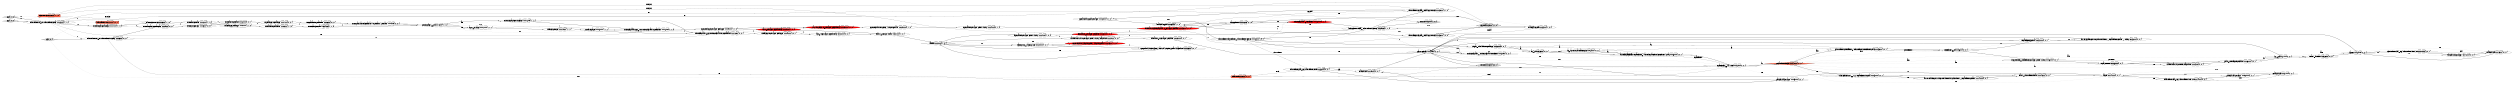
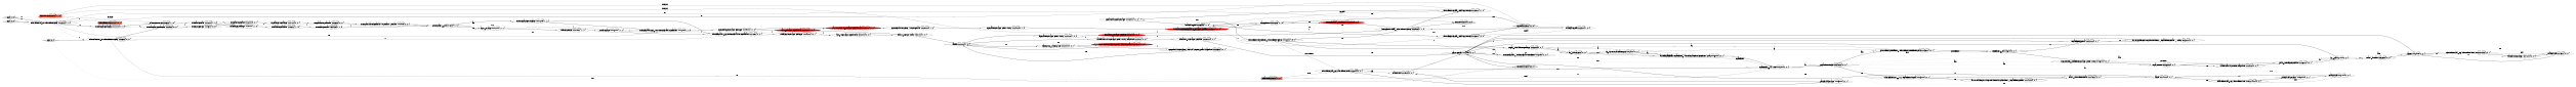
  digraph {
    rankdir=LR
    node [fillcolor=white shape=ellipse style=filled]
    edge [style=bold]
    n1 [label="copyRC.addChild(copyChild.getWrapper())@@@31@@@['0', '1', '0']"]
    n2 [label="ret.addChild(copyChild)@@@32@@@['1', '1', '0']"]
    n3 [label="UnknownElement unknownElement = (UnknownElement)r.getProxy()@@@31@@@['1', '0', '1']"]
    n4 [label="e.hasMoreElements()@@@26@@@['0', '1', '0']" shape=diamond]
    n5 [label="UnknownElement copyChild = ueChild.copy(newProject)@@@33@@@['1', '0', '0']"]
-   n6 [fillcolor=tomato label="templateElement.isImplicit()@@@42@@@['0', '0', '1']" shape=diamond]
+   n6 [label="templateElement.isImplicit()@@@42@@@['0', '0', '1']" shape=diamond]
    n7 [label="!\"\".equals(presentText)@@@63@@@['0', '0', '1']" shape=diamond]
    n8 [label="UnknownElement presentElement = (UnknownElement)presentElements.get(tag)@@@55@@@['0', '0', '1']"]
    n9 [label="unknownElements.size() == 0 && !templateElement.isOptional()@@@43@@@['0', '0', '1']" shape=diamond]
    n10 [label="i.hasNext()@@@47@@@['0', '0', '1']" shape=diamond]
    n11 [label="List list = presentElement.getChildren()@@@66@@@['0', '0', '1']"]
    n12 [label="Iterator i = unknownElements.iterator()@@@46@@@['0', '0', '1']"]
    n13 [label="String presentText = presentElement.getWrapper().getText().toString()@@@62@@@['0', '0', '1']"]
    n14 [label="presentElement == null@@@56@@@['0', '0', '1']" shape=diamond]
    n15 [label="list != null@@@67@@@['0', '0', '1']" shape=diamond]
    n16 [label="rc.addText(macroSubs(presentText,localAttributes))@@@64@@@['0', '0', '1']"]
    n17 [label="throw new BuildException(\"Missing nested elements for implicit element \" + templateElement.getName())@@@44@@@['0', '0', '1']"]
    n18 [label="e.hasMoreElements()@@@29@@@['0', '0', '1']" shape=diamond]
    n19 [label="ret.addChild(child)@@@51@@@['0', '0', '1']"]
    n20 [label="UnknownElement child = copy((UnknownElement)i.next(),true)@@@49@@@['0', '0', '1']"]
    n21 [label="rc.addChild(child.getWrapper())@@@50@@@['0', '0', '1']"]
    n22 [label="!templateElement.isOptional()@@@57@@@['0', '0', '1']" shape=diamond]
    n23 [label="Iterator i = list.iterator()@@@68@@@['0', '0', '1']"]
    n24 [label="i.hasNext()@@@69@@@['0', '0', '1']" shape=diamond]
    n25 [fillcolor=red label="RuntimeConfigurable r = e.nextElement()@@@28@@@['0', '1', '0']"]
    n26 [label="UnknownElement ueChild = (UnknownElement)r.getProxy()@@@29@@@['1', '1', '0']"]
    n27 [label="UnknownElement copyChild = ueChild.copy(newProject)@@@30@@@['0', '1', '0']"]
    n28 [label="ret.addChild(copyChild)@@@35@@@['1', '0', '0']"]
    n29 [fillcolor=lightgray label="return ret@@@34@@@['1', '1', '0']"]
    n30 [fillcolor=lightgray label="return ret@@@37@@@['1', '0', '0']"]
    n31 [label="templateElement == null || nested@@@37@@@['0', '0', '1']" shape=diamond]
    n32 [label="String tag = unknownElement.getTaskType()@@@32@@@['0', '0', '1']"]
    n33 [label="tag != null@@@33@@@['0', '0', '1']" shape=diamond]
    n34 [fillcolor=lightgray label="return ret@@@78@@@['0', '0', '1']"]
    n35 [label="MacroDef.TemplateElement templateElement = (MacroDef.TemplateElement)getNsElements().get(tag)@@@36@@@['0', '0', '1']"]
    n36 [label="RuntimeConfigurable r = (RuntimeConfigurable)e.nextElement()@@@30@@@['0', '0', '1']"]
    n37 [label="UnknownElement child = copy(unknownElement,nested)@@@38@@@['0', '0', '1']"]
    n38 [label="ret.addChild(child)@@@40@@@['0', '0', '1']"]
    n39 [label="rc.addChild(child.getWrapper())@@@39@@@['0', '0', '1']"]
    n40 [label="tag = tag.toLowerCase(Locale.ENGLISH)@@@34@@@['0', '0', '1']"]
    n41 [label="throw new BuildException(\"Required nested element \" + templateElement.getName() + \" missing\")@@@58@@@['0', '0', '1']"]
    n42 [label="UnknownElement child = copy((UnknownElement)i.next(),true)@@@71@@@['0', '0', '1']"]
    n43 [label="ret.addChild(child)@@@73@@@['0', '0', '1']"]
    n44 [label="rc.addChild(child.getWrapper())@@@72@@@['0', '0', '1']"]
    n45 [fillcolor=lightgray label="copy['0', '1', '0']" shape=diamond]
    n46 [label="UnknownElement ret = new UnknownElement(getTag())@@@3@@@['1', '1', '0']"]
    n47 [fillcolor=tomato label="Project newProject@@@2@@@['1', '1', '0']" shape=box]
    n48 [label="UnknownElement ret = new UnknownElement(ue.getTag())@@@3@@@['0', '0', '1']"]
    n49 [label="ret.setNamespace(getNamespace())@@@4@@@['1', '1', '0']"]
    n50 [label="RuntimeConfigurable copyRC = new RuntimeConfigurable(ret,getTaskName())@@@18@@@['1', '1', '0']"]
    n51 [fillcolor=tomato label="UnknownElement ue@@@2@@@['0', '0', '1']" shape=box]
    n52 [label="ret.setProject(newProject)@@@5@@@['1', '1', '0']"]
    n53 [fillcolor=lightgray label="copy['0', '0', '1']" shape=diamond]
    n54 [fillcolor=tomato label="boolean nested@@@2@@@['0', '0', '1']" shape=box]
    n55 [label="RuntimeConfigurable rc = new RuntimeConfigurable(ret,ue.getTaskName())@@@18@@@['0', '0', '1']"]
    n56 [label="ret.setNamespace(ue.getNamespace())@@@4@@@['0', '0', '1']"]
    n57 [fillcolor=red label="Enumeration e = getWrapper().getChildren()@@@28@@@['1', '0', '0']"]
    n58 [label="Enumeration e = ue.getWrapper().getChildren()@@@28@@@['0', '0', '1']"]
    n59 [fillcolor=red label="Enumeration<RuntimeConfigurable> e = getWrapper().getChildren()@@@25@@@['0', '1', '0']"]
    n60 [fillcolor=red label="Map<String,Object> m = getWrapper().getAttributeMap()@@@20@@@['0', '1', '0']"]
    n61 [label="copyRC.setAttribute(entry.getKey(),(String)entry.getValue())@@@22@@@['0', '1', '0']"]
    n62 [label="copyRC.addText(getWrapper().getText().toString())@@@24@@@['0', '1', '0']"]
    n63 [label="ret.setQName(ue.getQName())@@@6@@@['0', '0', '1']"]
    n64 [label="ret.setTaskType(ue.getTaskType())@@@7@@@['0', '0', '1']"]
    n65 [label="ret.setTaskName(ue.getTaskName())@@@8@@@['0', '0', '1']"]
    n66 [label="rc.setAttribute((String)entry.getKey(),macroSubs((String)entry.getValue(),localAttributes))@@@25@@@['0', '0', '1']"]
    n67 [label="i.hasNext()@@@22@@@['1', '0', '1']" shape=diamond]
    n68 [fillcolor=red label="copyRC.setAttribute((String)entry.getKey(),(String)entry.getValue())@@@25@@@['1', '0', '0']"]
    n69 [label="rc.addText(macroSubs(ue.getWrapper().getText().toString(),localAttributes))@@@27@@@['0', '0', '1']"]
    n70 [label="Map.Entry entry = (Map.Entry)i.next()@@@24@@@['1', '0', '1']"]
    n71 [label="copyRC.addText(getWrapper().getText().toString())@@@27@@@['1', '0', '0']"]
    n72 [label="t.setProject(getProject())@@@12@@@['1', '1', '1']"]
    n73 [label="ret.setOwningTarget(t)@@@13@@@['1', '1', '1']"]
    n74 [label="ret.setLocation(macroDef.getBackTrace()? ue.getLocation(): getLocation())@@@9@@@['0', '0', '1']"]
    n75 [label="getOwningTarget() == null@@@10@@@['1', '1', '1']" shape=diamond]
    n76 [label="ret.setTaskName(getTaskName())@@@8@@@['1', '1', '0']"]
    n77 [label="ret.setLocation(getLocation())@@@9@@@['1', '1', '0']"]
    n78 [label="Target t = new Target()@@@11@@@['1', '1', '1']"]
    n79 [label="ret.setOwningTarget(getOwningTarget())@@@16@@@['1', '1', '1']"]
    n80 [label="copyRC.setPolyType(getWrapper().getPolyType())@@@19@@@['1', '1', '0']"]
    n81 [label="rc.setPolyType(ue.getWrapper().getPolyType())@@@19@@@['0', '0', '1']"]
    n82 [label="ret.setProject(getProject())@@@5@@@['0', '0', '1']"]
    n83 [label="Map m = ue.getWrapper().getAttributeMap()@@@20@@@['0', '0', '1']"]
    n84 [label="ret.setQName(getQName())@@@6@@@['1', '1', '0']"]
    n85 [label="Iterator i = m.entrySet().iterator()@@@21@@@['1', '0', '1']"]
    n86 [fillcolor=red label="Map m = getWrapper().getAttributeMap()@@@20@@@['1', '0', '0']"]
    n87 [label="ret.setTaskType(getTaskType())@@@7@@@['1', '1', '0']"]
    n88 [fillcolor=lightgray label="copy['1', '0', '0']" shape=diamond]
    n1 -> n2
    n2 -> n3 [label=0 style=dashed]
    n2 -> n4
    n2 -> n5
    n3 -> n2
    n3 -> n25 [label=0 style=dashed]
    n3 -> n32
    n3 -> n37 [label=unknownElement style=solid]
    n4 -> n1 [label=true style=dotted]
    n4 -> n2 [label=true style=dotted]
    n4 -> n25 [label=true style=dotted]
    n4 -> n25
    n4 -> n26 [label=true style=dotted]
    n4 -> n27 [label=true style=dotted]
    n4 -> n29
    n5 -> n28 [label=copyChild style=solid]
    n5 -> n29
    n5 -> n32 [label=0 style=dashed]
    n6 -> n7 [label=false style=dotted]
    n6 -> n8 [label=false style=dotted]
    n6 -> n8
    n6 -> n9
    n6 -> n9 [label=true style=dotted]
    n6 -> n10 [label=true style=dotted]
    n6 -> n11 [label=false style=dotted]
    n6 -> n12 [label=true style=dotted]
    n6 -> n13 [label=false style=dotted]
    n6 -> n14 [label=false style=dotted]
    n6 -> n15 [label=false style=dotted]
    n7 -> n11
    n7 -> n16
    n7 -> n16 [label=true style=dotted]
    n8 -> n14
    n8 -> n14 [label=presentElement style=solid]
    n9 -> n12
    n9 -> n17
    n9 -> n17 [label=true style=dotted]
    n10 -> n18
    n10 -> n19 [label=true style=dotted]
    n10 -> n20
    n10 -> n20 [label=true style=dotted]
    n10 -> n21 [label=true style=dotted]
    n11 -> n15
    n11 -> n15 [label=list style=solid]
    n12 -> n10
    n13 -> n7
    n13 -> n16 [label=presentText style=solid]
    n14 -> n13
    n14 -> n22
    n14 -> n22 [label=true style=dotted]
    n15 -> n18
    n15 -> n23 [label=true style=dotted]
    n15 -> n23
    n15 -> n24 [label=false style=dotted]
    n16 -> n11
    n17 -> n12
    n18 -> n3 [label=true style=dotted]
    n18 -> n31 [label=true style=dotted]
    n18 -> n32 [label=true style=dotted]
    n18 -> n33 [label=true style=dotted]
    n18 -> n34
    n18 -> n35 [label=true style=dotted]
    n18 -> n36 [label=true style=dotted]
    n18 -> n36
    n19 -> n10
    n20 -> n19 [label=child style=solid]
    n20 -> n21
    n21 -> n19
    n22 -> n18
    n22 -> n41
    n22 -> n41 [label=true style=dotted]
    n23 -> n24
    n24 -> n18
    n24 -> n42 [label=true style=dotted]
    n24 -> n42
    n24 -> n43 [label=true style=dotted]
    n24 -> n44 [label=true style=dotted]
    n25 -> n26
    n26 -> n2 [label=true style=dotted]
    n26 -> n3 [label=true style=dotted]
    n26 -> n3
    n26 -> n5 [label=true style=dotted]
    n26 -> n18 [label=0 style=dashed]
    n26 -> n27
    n26 -> n28 [label=true style=dotted]
    n26 -> n29 [label=true style=dotted]
    n26 -> n30
    n27 -> n1
    n27 -> n2 [label=copyChild style=solid]
    n28 -> n26
    n29 -> n28
    n31 -> n6 [label=false style=dotted]
    n31 -> n6
    n31 -> n37
    n31 -> n37 [label=true style=dotted]
    n31 -> n38 [label=true style=dotted]
    n31 -> n39 [label=true style=dotted]
    n32 -> n8 [label=tag style=solid]
    n32 -> n33 [label=tag style=solid]
    n32 -> n33
    n32 -> n35 [label=tag style=solid]
    n33 -> n35
    n33 -> n40 [label=true style=dotted]
    n33 -> n40
    n35 -> n31 [label=templateElement style=solid]
    n35 -> n31
    n36 -> n3
    n37 -> n38 [label=child style=solid]
    n37 -> n39
    n38 -> n18
    n39 -> n38
    n40 -> n8 [label=tag style=solid]
    n40 -> n35
    n40 -> n35 [label=tag style=solid]
    n41 -> n18
    n42 -> n43 [label=child style=solid]
    n42 -> n44
    n43 -> n24
    n44 -> n43
    n45 -> n46
    n45 -> n47 [label=true style=dotted]
    n46 -> n29 [label=ret style=solid]
    n46 -> n30 [label=ret style=solid]
    n46 -> n48 [label=0 style=dashed]
    n46 -> n49
    n46 -> n50 [label=ret style=solid]
    n47 -> n5 [label=newProject style=solid]
    n47 -> n27 [label=newProject style=solid]
    n47 -> n51 [label=0 style=dashed]
    n47 -> n52 [label=newProject style=solid]
    n48 -> n34 [label=ret style=solid]
    n48 -> n55 [label=ret style=solid]
    n48 -> n56
    n49 -> n52
    n49 -> n56 [label=0 style=dashed]
    n50 -> n55 [label=0 style=dashed]
    n50 -> n80
    n52 -> n82 [label=0 style=dashed]
    n52 -> n84
    n53 -> n48
    n53 -> n51 [label=true style=dotted]
    n53 -> n54 [label=true style=dotted]
    n54 -> n31 [label=nested style=solid]
    n54 -> n37 [label=nested style=solid]
    n55 -> n81
    n56 -> n82
    n57 -> n26
    n57 -> n58 [label=0 style=dashed]
    n57 -> n59 [label=0 style=dashed]
    n58 -> n18
    n59 -> n4
    n60 -> n61
    n61 -> n62
    n62 -> n59
    n63 -> n64
    n64 -> n65
    n65 -> n74
    n66 -> n67
    n67 -> n66 [label=true style=dotted]
    n67 -> n68 [label=true style=dotted]
    n67 -> n69
    n67 -> n70 [label=true style=dotted]
    n67 -> n70
    n67 -> n71
    n68 -> n66 [label=0 style=dashed]
    n68 -> n67
    n69 -> n58
    n70 -> n66
    n70 -> n68
    n71 -> n57
    n71 -> n69 [label=0 style=dashed]
    n72 -> n73
    n73 -> n50
    n73 -> n55
    n74 -> n75
    n75 -> n72 [label=true style=dotted]
    n75 -> n73 [label=true style=dotted]
    n75 -> n78
    n75 -> n78 [label=true style=dotted]
    n75 -> n79 [label=false style=dotted]
    n75 -> n79
    n76 -> n65 [label=0 style=dashed]
    n76 -> n77
    n77 -> n74 [label=0 style=dashed]
    n77 -> n75
    n78 -> n72
    n78 -> n73 [label=t style=solid]
    n79 -> n50
    n79 -> n55
    n80 -> n60
    n80 -> n81 [label=0 style=dashed]
    n80 -> n86
    n81 -> n83
    n82 -> n63
    n83 -> n85
    n84 -> n63 [label=0 style=dashed]
    n84 -> n87
    n85 -> n67
    n86 -> n60 [label=0 style=dashed]
    n86 -> n83 [label=0 style=dashed]
    n86 -> n85
    n87 -> n64 [label=0 style=dashed]
    n87 -> n76
    n88 -> n46
    n88 -> n47 [label=true style=dotted]
  }
